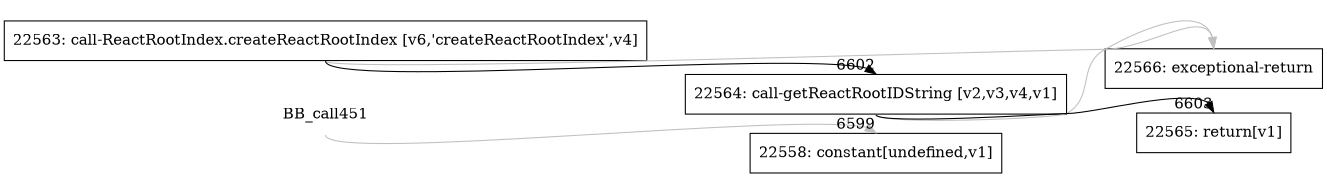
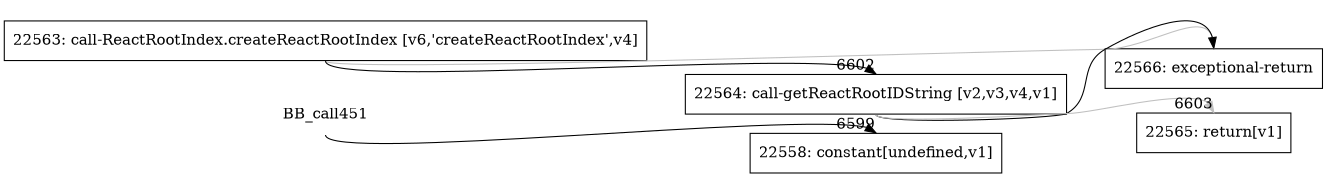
  digraph {
    rankdir=LR
    node [shape=record]
    edge [headport=n tailport=s]
    n1 [label=BB_call451 shape=none]
    n2 [label="{22558: constant[undefined,v1]}"]
    n3 [label="{22563: call-ReactRootIndex.createReactRootIndex [v6,'createReactRootIndex',v4]}"]
    n4 [label="{22566: exceptional-return}"]
    n5 [label="{22564: call-getReactRootIDString [v2,v3,v4,v1]}"]
    n6 [label="{22565: return[v1]}"]
-   n1 -> n2 [headlabel="    6599" color=gray]
+   n1 -> n2 [headlabel="    6599"]
    n3 -> n4 [color=gray]
    n3 -> n5 [headlabel="      6602"]
-   n5 -> n4 [color=gray]
-   n5 -> n6 [headlabel="      6603"]
+   n5 -> n4 [color=black]
+   n5 -> n6 [headlabel="      6603" color=gray]
  }
